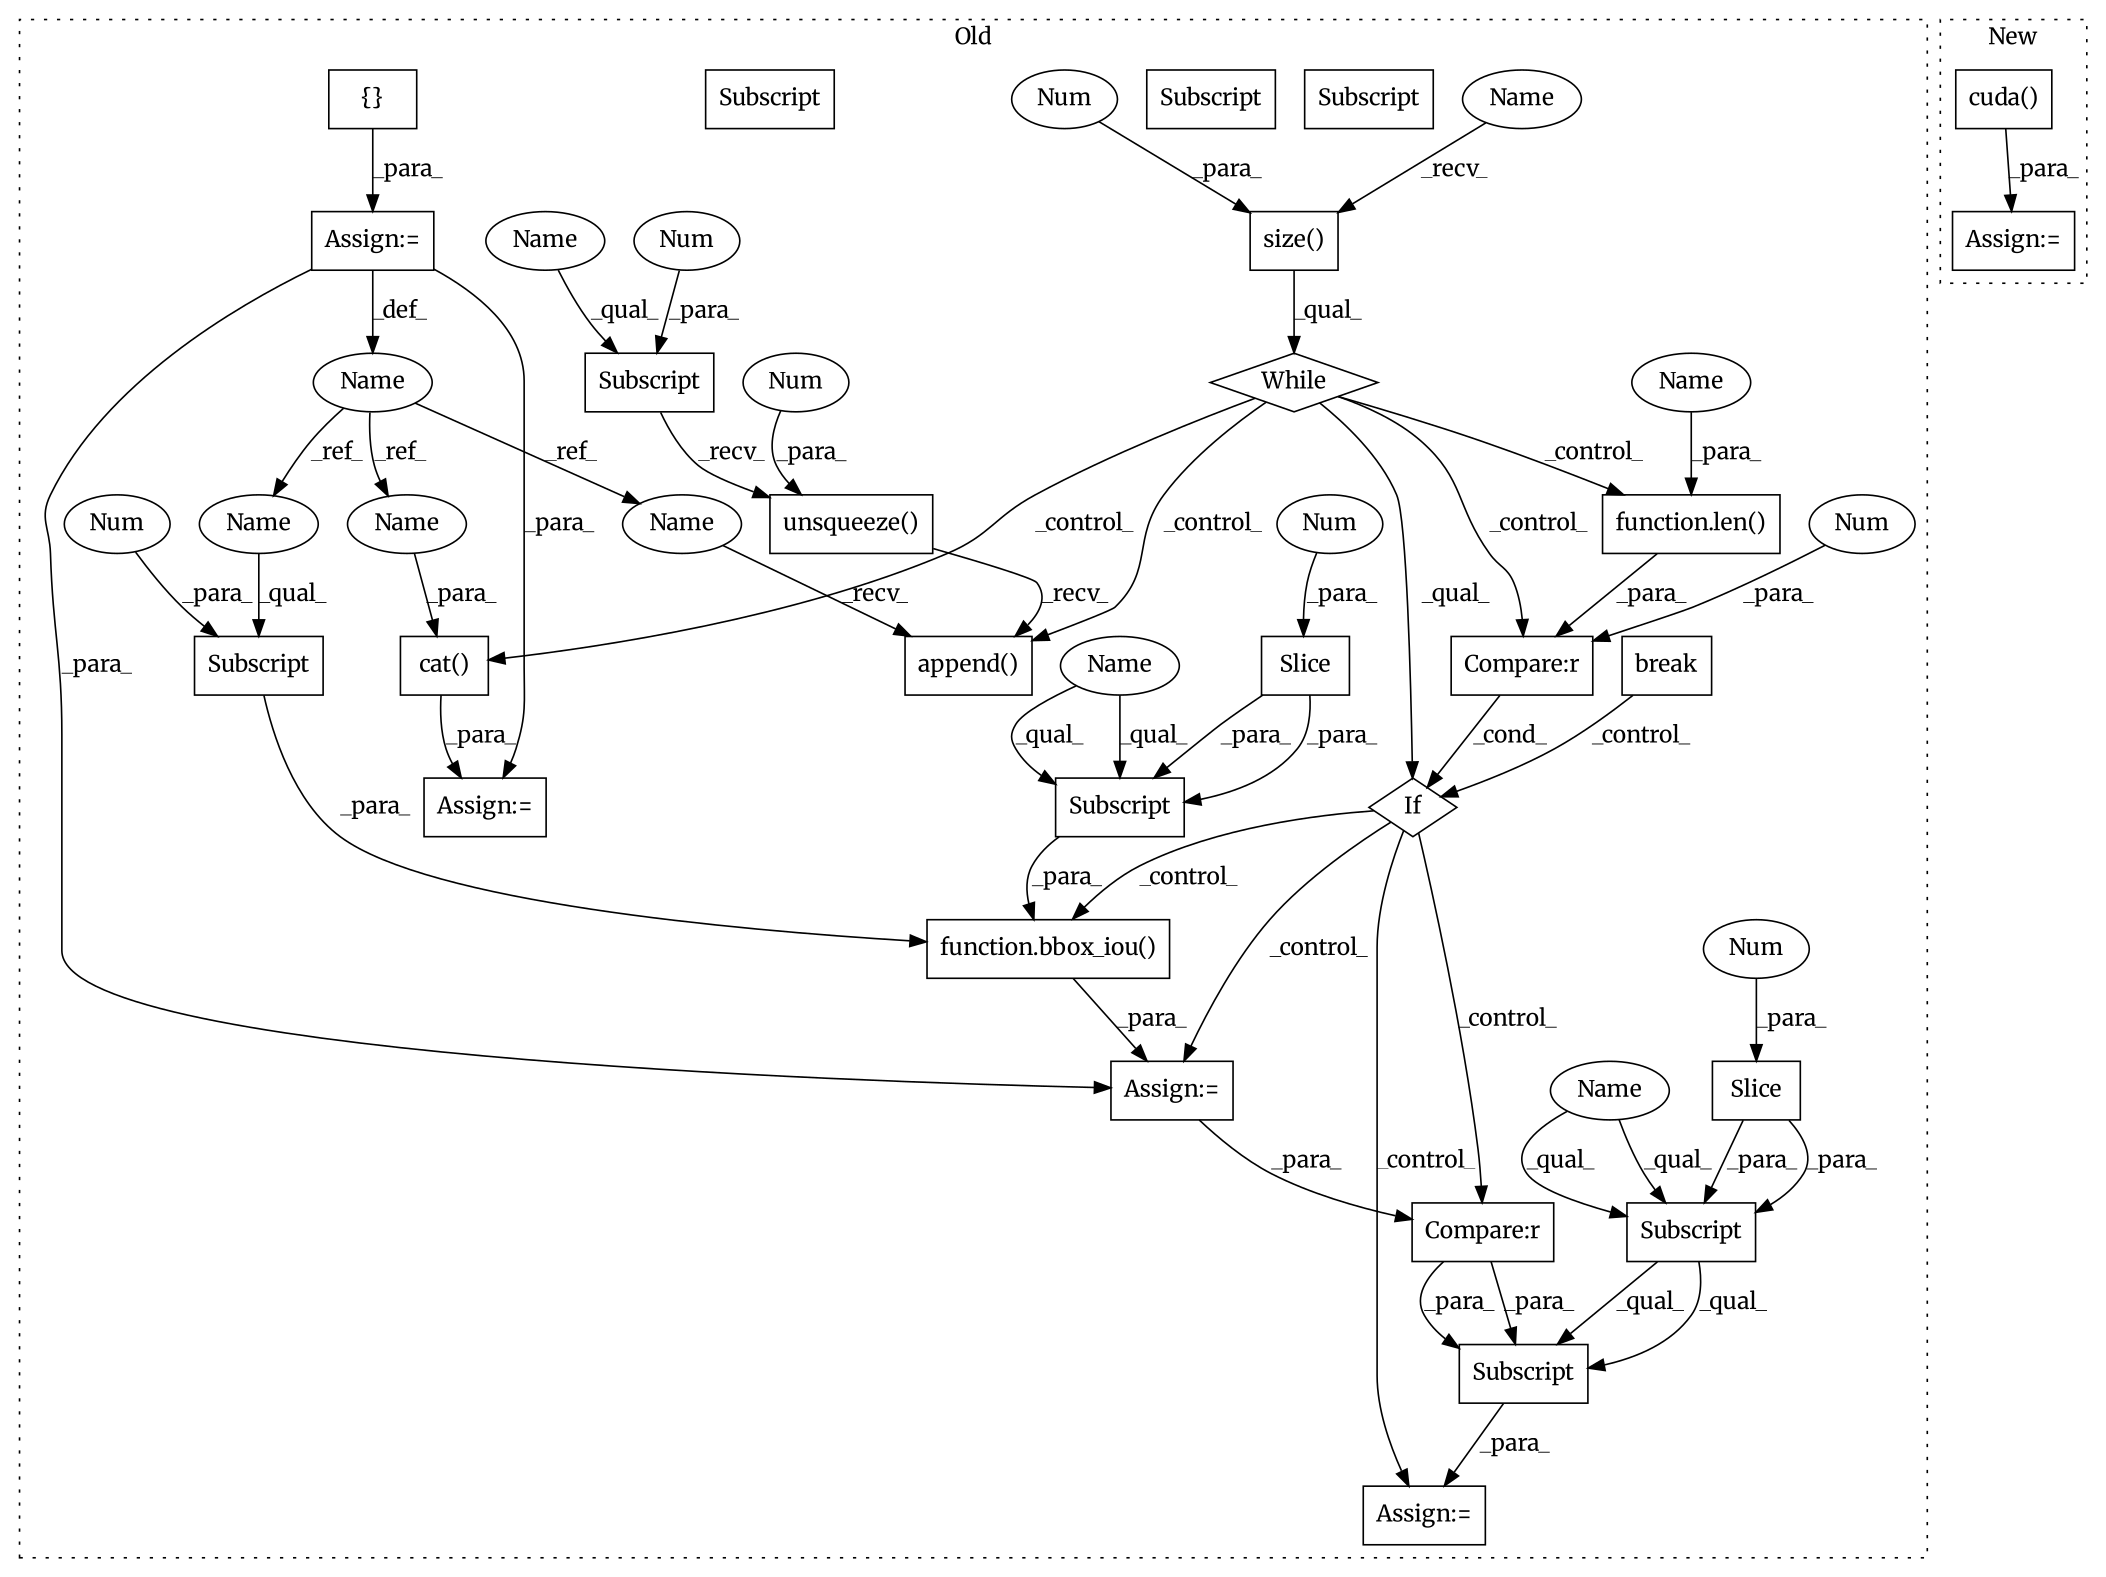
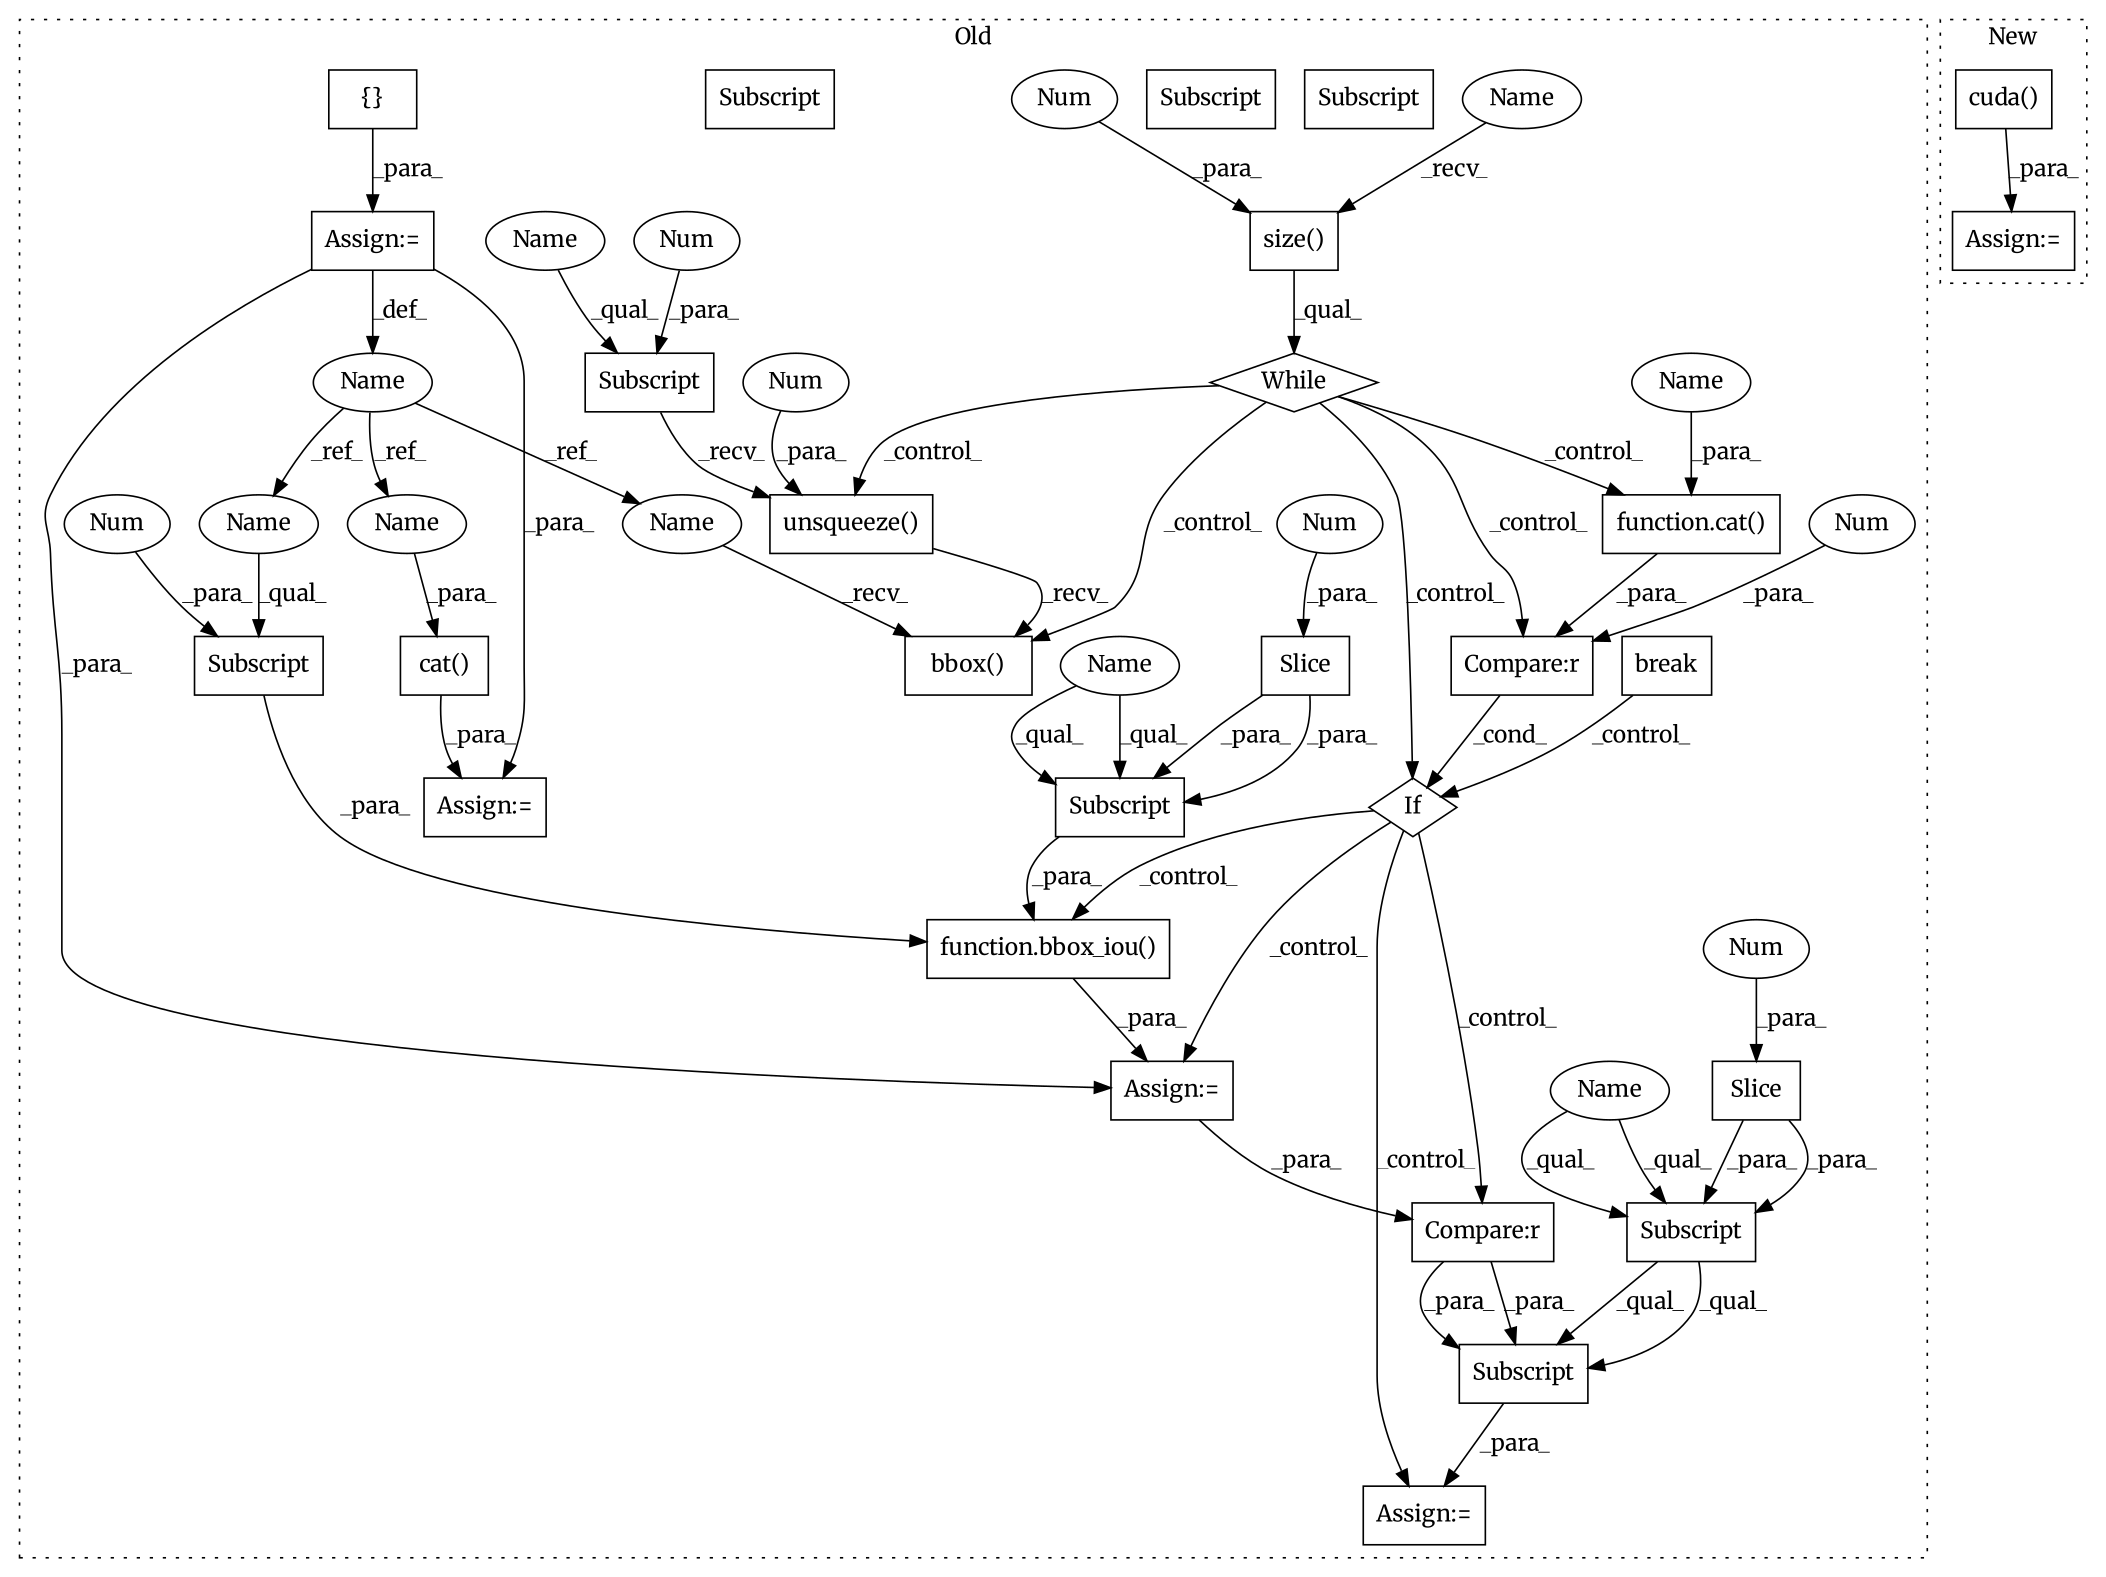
  digraph {
    fontname=Merriweather
    node [a=87 fontname=Merriweather l=3 s="9584,0" shape=box]
    edge [fontname=Merriweather]
    n1 [a=75 l="9,1" label="function.bbox_iou()" s="9498,9547"]
    n2 [a=75 l="22,1" label="size()" s="9237,9260"]
    n3 [a=96 label=If s=9418 shape=diamond]
    n4 [a=59 l="2,1" label="{}" s="9216,9216"]
    n5 [a=63 l="20,0" label=Subscript s="9527,0"]
    n6 [a=94 l=5 label=break s=9469]
    n7 [a=63 l="20,0" label=Subscript]
    n8 [a=76 l=1 label=Num s=9259 shape=ellipse]
    n9 [a=63 l="18,0" label=Subscript s="9507,0"]
    n10 [l=14 label=Name s=9199 shape=ellipse]
    n11 [a=75 l="10,1" label="cat()" s="9669,9693"]
    n12 [a=63 l="38,0" label=Subscript]
    n13 [a=76 l=2 label=Num s=9522 shape=ellipse]
-   n14 [a=75 l="4,1" label="function.len()" s="9421,9441"]
+   n14 [a=75 l="4,1" label="function.cat()" s="9421,9441"]
    n15 [a=40 l=26 label="Compare:r" s=9421]
    n16 [a=76 l=1 label=Num s=9446 shape=ellipse]
    n17 [a=40 l=16 label="Compare:r" s=9605]
    n18 [a=52 l="6,85" label=While s="9231,9261" shape=diamond]
    n19 [a=80 l=2 label=Slice s=9544]
    n20 [a=76 l=1 label=Num s=9544 shape=ellipse]
    n21 [a=80 l=2 label=Slice s=9601]
    n22 [a=76 l=1 label=Num s=9601 shape=ellipse]
-   n23 [a=75 l="22,1" label="append()" s="9346,9400"]
+   n23 [a=75 l="22,1" label="bbox()" s="9346,9400"]
    n24 [a=75 l="30,1" label="unsqueeze()" s="9368,9399"]
    n25 [a=76 l=1 label=Num s=9398 shape=ellipse]
    n26 [a=68 label="Assign:=" s=9666]
    n27 [a=68 label="Assign:=" s=9495]
    n28 [a=68 label="Assign:=" s=9213]
    n29 [a=68 label="Assign:=" s=9581]
    n30 [a=63 l="19,0" label=Subscript s="9368,0"]
    n31 [a=76 l=1 label=Num s=9385 shape=ellipse]
    n32 [l=16 label=Name s=9527 shape=ellipse]
    n33 [a=63 l="20,0" label=Subscript]
    n34 [a=63 l="38,0" label=Subscript]
    n35 [l=16 label=Name s=9584 shape=ellipse]
    n36 [l=16 label=Name s=9425 shape=ellipse]
    n37 [a=63 l="20,0" label=Subscript s="9527,0"]
    n38 [l=16 label=Name s=9237 shape=ellipse]
    n39 [l=16 label=Name s=9368 shape=ellipse]
    n40 [l=14 label=Name s=9679 shape=ellipse]
    n41 [l=14 label=Name s=9507 shape=ellipse]
    n42 [l=14 label=Name s=9346 shape=ellipse]
    n43 [a=75 l=17 label="cuda()" s=8914]
    n44 [a=68 label="Assign:=" s=8911]
    subgraph cluster_1 {
      label=Old
      style=dotted
      n1
      n2
      n3
      n4
      n5
      n6
      n7
      n8
      n9
      n10
      n11
      n12
      n13
      n14
      n15
      n16
      n17
      n18
      n19
      n20
      n21
      n22
      n23
      n24
      n25
      n26
      n27
      n28
      n29
      n30
      n31
      n32
      n33
      n34
      n35
      n36
      n37
      n38
      n39
      n40
      n41
      n42
    }
    subgraph cluster_2 {
      label=New
      style=dotted
      n43
      n44
    }
    n1 -> n27 [label=_para_]
    n2 -> n18 [label=_qual_]
    n3 -> n1 [label=_control_]
    n3 -> n17 [label=_control_]
    n3 -> n27 [label=_control_]
    n3 -> n29 [label=_control_]
    n4 -> n28 [label=_para_]
    n6 -> n3 [label=_control_]
    n8 -> n2 [label=_para_]
    n9 -> n1 [label=_para_]
    n10 -> n40 [label=_ref_]
    n10 -> n41 [label=_ref_]
    n10 -> n42 [label=_ref_]
    n11 -> n26 [label=_para_]
    n13 -> n9 [label=_para_]
    n14 -> n15 [label=_para_]
    n15 -> n3 [label=_cond_]
    n16 -> n15 [label=_para_]
    n17 -> n34 [label=_para_]
    n17 -> n34 [label=_para_]
-   n18 -> n3 [label=_qual_]
+   n18 -> n3 [label=_control_]
    n18 -> n14 [label=_control_]
    n18 -> n15 [label=_control_]
    n18 -> n23 [label=_control_]
-   n18 -> n11 [label=_control_]
+   n18 -> n24 [label=_control_]
    n19 -> n37 [label=_para_]
    n19 -> n37 [label=_para_]
    n20 -> n19 [label=_para_]
    n21 -> n33 [label=_para_]
    n21 -> n33 [label=_para_]
    n22 -> n21 [label=_para_]
    n24 -> n23 [label=_recv_]
    n25 -> n24 [label=_para_]
    n27 -> n17 [label=_para_]
    n28 -> n10 [label=_def_]
    n28 -> n26 [label=_para_]
    n28 -> n27 [label=_para_]
    n30 -> n24 [label=_recv_]
    n31 -> n30 [label=_para_]
    n32 -> n37 [label=_qual_]
    n32 -> n37 [label=_qual_]
    n33 -> n34 [label=_qual_]
    n33 -> n34 [label=_qual_]
    n34 -> n29 [label=_para_]
    n35 -> n33 [label=_qual_]
    n35 -> n33 [label=_qual_]
    n36 -> n14 [label=_para_]
    n37 -> n1 [label=_para_]
    n38 -> n2 [label=_recv_]
    n39 -> n30 [label=_qual_]
    n40 -> n11 [label=_para_]
    n41 -> n9 [label=_qual_]
    n42 -> n23 [label=_recv_]
    n43 -> n44 [label=_para_]
  }
